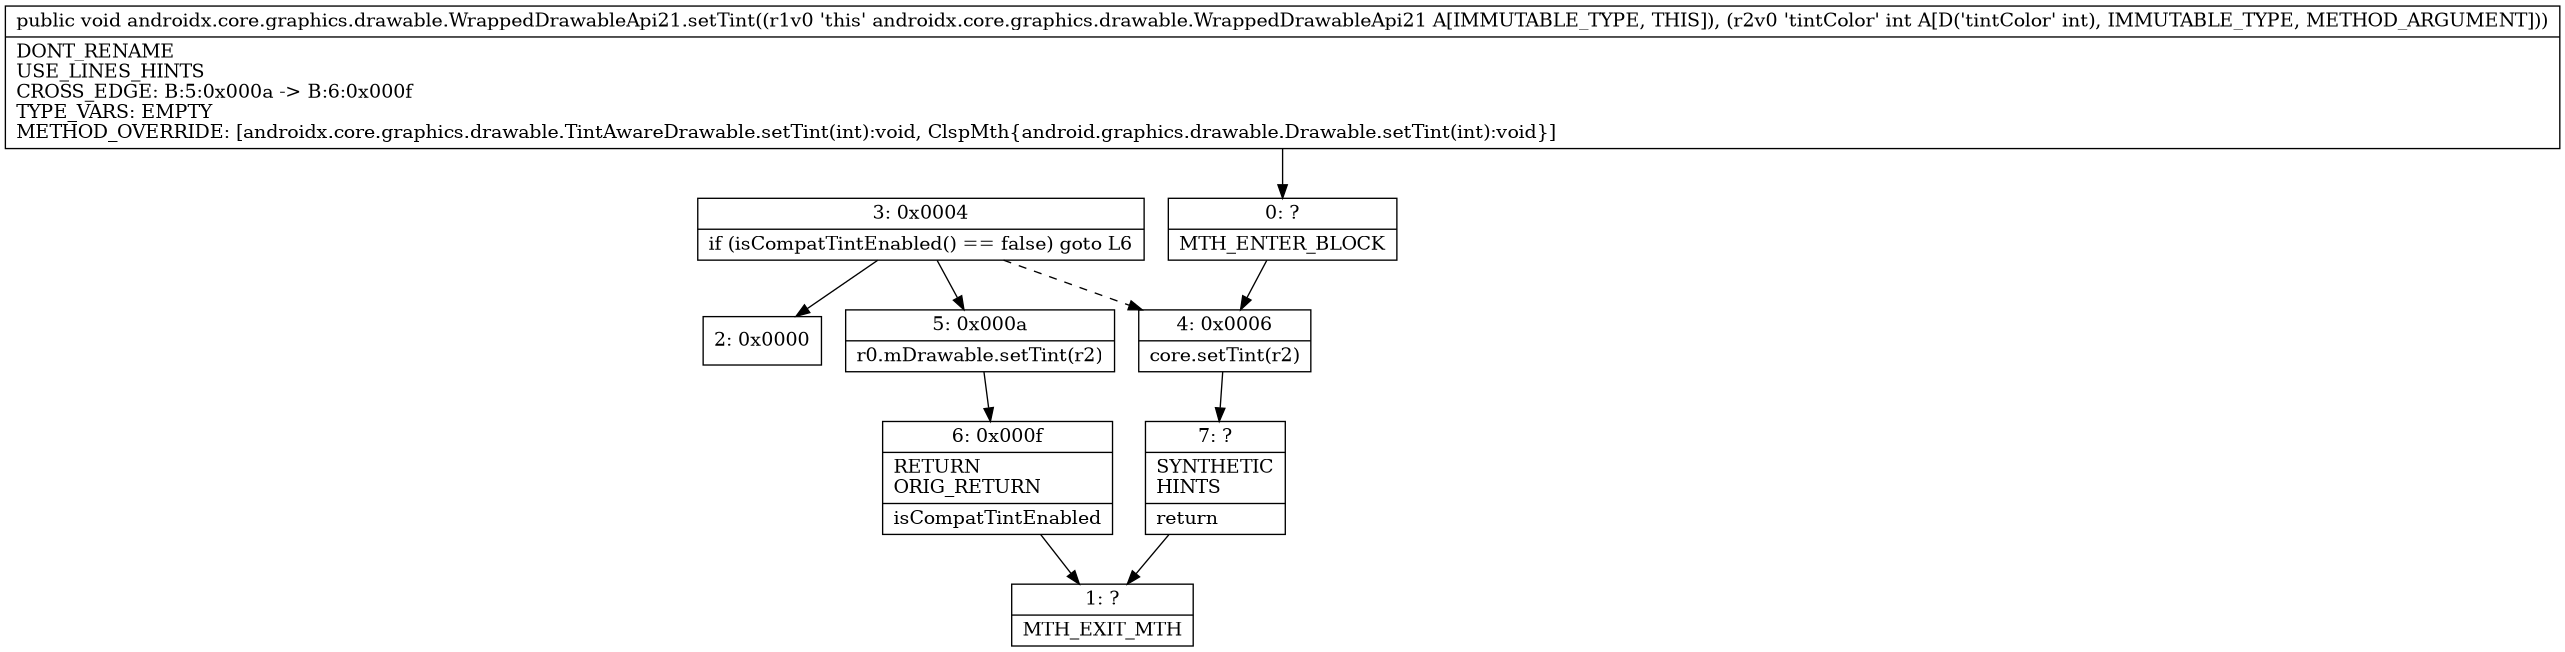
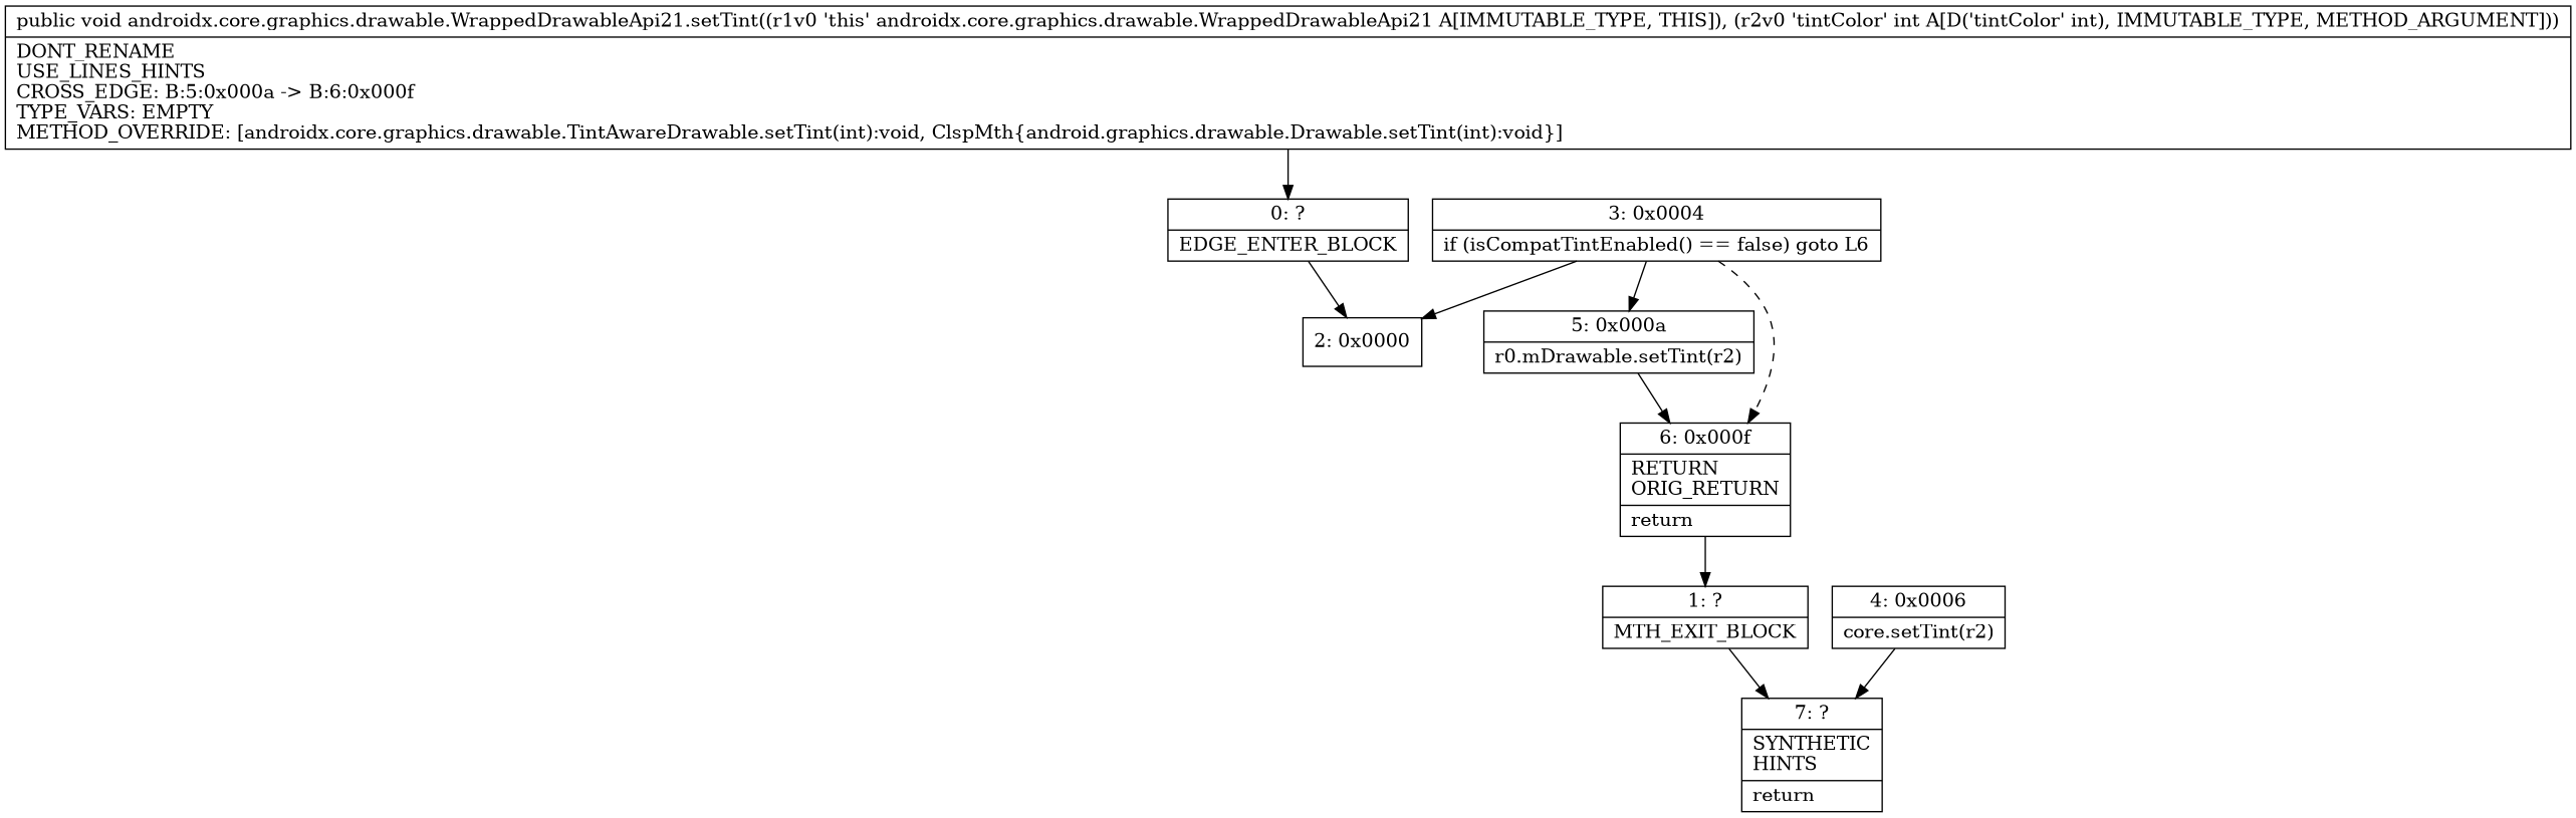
  digraph {
    node [shape=record]
-   n1 [label="{0\:\ ?|MTH_ENTER_BLOCK\l}"]
+   n1 [label="{0\:\ ?|EDGE_ENTER_BLOCK\l}"]
    n2 [label="{2\:\ 0x0000}"]
    n3 [label="{3\:\ 0x0004|if (isCompatTintEnabled() == false) goto L6\l}"]
    n4 [label="{4\:\ 0x0006|core.setTint(r2)\l}"]
    n5 [label="{5\:\ 0x000a|r0.mDrawable.setTint(r2)\l}"]
    n6 [label="{7\:\ ?|SYNTHETIC\lHINTS\l|return\l}"]
-   n7 [label="{6\:\ 0x000f|RETURN\lORIG_RETURN\l|isCompatTintEnabled\l}"]
-   n8 [label="{1\:\ ?|MTH_EXIT_MTH\l}"]
+   n7 [label="{6\:\ 0x000f|RETURN\lORIG_RETURN\l|return\l}"]
+   n8 [label="{1\:\ ?|MTH_EXIT_BLOCK\l}"]
    n9 [label="{public void androidx.core.graphics.drawable.WrappedDrawableApi21.setTint((r1v0 'this' androidx.core.graphics.drawable.WrappedDrawableApi21 A[IMMUTABLE_TYPE, THIS]), (r2v0 'tintColor' int A[D('tintColor' int), IMMUTABLE_TYPE, METHOD_ARGUMENT]))  | DONT_RENAME\lUSE_LINES_HINTS\lCROSS_EDGE: B:5:0x000a \-\> B:6:0x000f\lTYPE_VARS: EMPTY\lMETHOD_OVERRIDE: [androidx.core.graphics.drawable.TintAwareDrawable.setTint(int):void, ClspMth\{android.graphics.drawable.Drawable.setTint(int):void\}]\l}"]
-   n1 -> n4
+   n1 -> n2
    n3 -> n2
-   n3 -> n4 [style=dashed]
+   n3 -> n7 [style=dashed]
    n3 -> n5
    n4 -> n6
    n5 -> n7
-   n6 -> n8
+   n8 -> n6
    n7 -> n8
    n9 -> n1
  }
